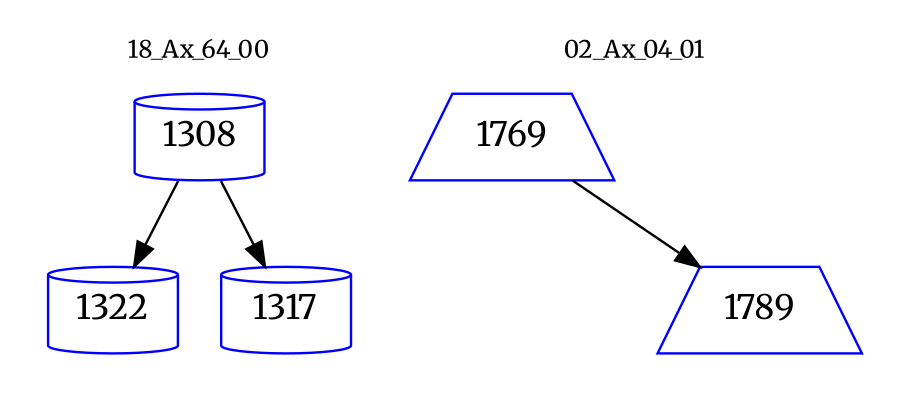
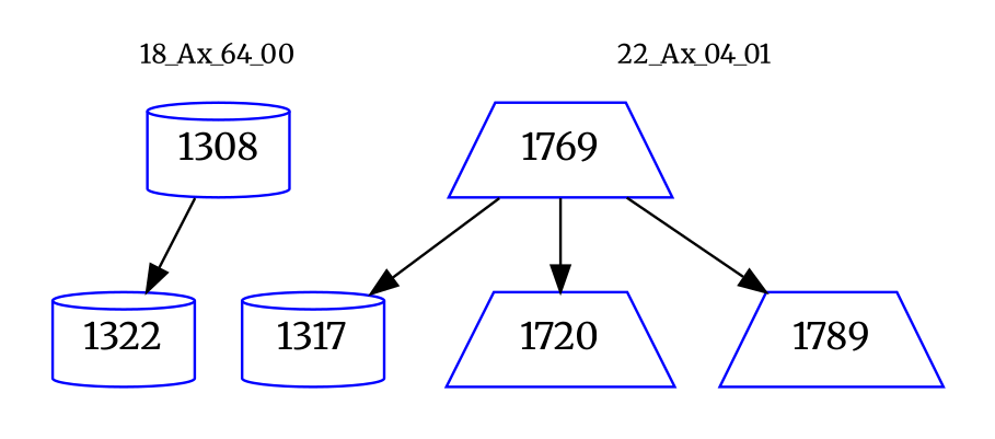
  digraph {
    fontname=Merriweather
    node [color=blue fontname=Merriweather shape=cylinder]
    edge [color=black fontname=Merriweather]
    n1 [label=1308]
    n2 [label=1322]
    n3 [label=1317]
    n4 [label=1769 shape=trapezium]
+   n5 [label=1720 shape=trapezium]
    n6 [label=1789 shape=trapezium]
    subgraph cluster_1 {
      color=white
      fontsize=10
      label="18_Ax_64_00"
      n1
      n2
      n3
    }
    subgraph cluster_2 {
      color=white
      fontsize=10
-     label="02_Ax_04_01"
+     label="22_Ax_04_01"
      n4
+     n5
      n6
    }
    n1 -> n2
-   n1 -> n3
+   n4 -> n3
+   n4 -> n5
    n4 -> n6
  }
